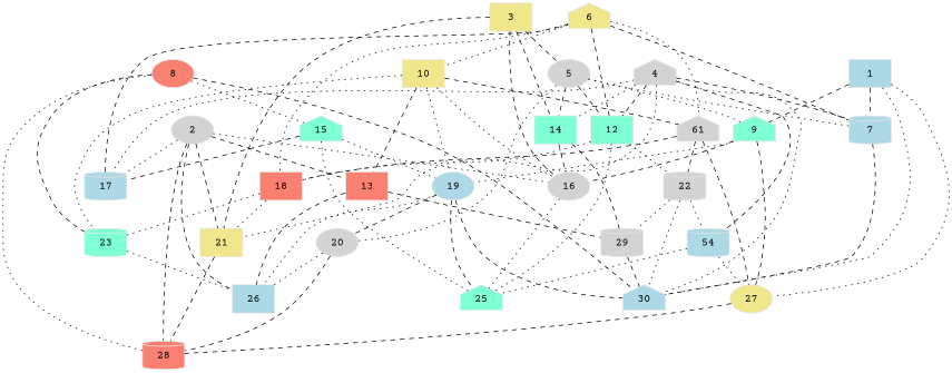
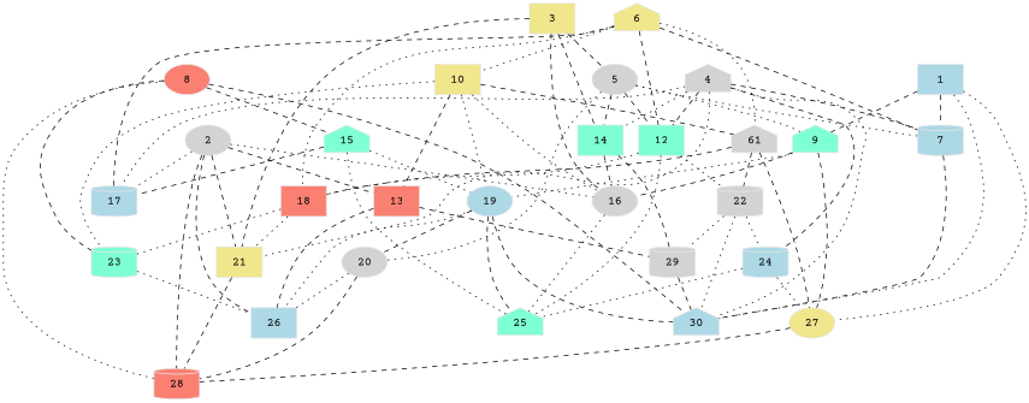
  graph {
    fontname="Courier Prime"
    node [color=gray90 fillcolor=lightgrey fontname="Courier Prime" shape=box style=filled]
    edge [fontname="Courier Prime" style=dashed weight=1.0]
    1 [fillcolor=lightblue]
    7 [fillcolor=lightblue shape=cylinder]
    9 [fillcolor=aquamarine shape=house]
    27 [fillcolor=khaki shape=ellipse]
    30 [fillcolor=lightblue shape=house]
    16 [shape=ellipse]
    19 [fillcolor=lightblue shape=ellipse]
    28 [fillcolor=salmon shape=cylinder]
    2 [shape=ellipse]
    13 [fillcolor=salmon]
    17 [fillcolor=lightblue shape=cylinder]
    21 [fillcolor=khaki]
    26 [fillcolor=lightblue]
    29 [shape=cylinder]
    25 [fillcolor=aquamarine shape=house]
    3 [fillcolor=khaki]
    5 [shape=ellipse]
    14 [fillcolor=aquamarine]
    12 [fillcolor=aquamarine]
    20 [shape=ellipse]
    4 [shape=house]
-   24 [fillcolor=lightblue shape=cylinder label=54]
+   24 [fillcolor=lightblue shape=cylinder]
    18 [fillcolor=salmon]
    22 [shape=cylinder]
    6 [fillcolor=khaki shape=house]
    10 [fillcolor=khaki]
    n27 [label=61 shape=house]
    23 [fillcolor=aquamarine shape=cylinder]
    8 [fillcolor=salmon shape=ellipse]
    15 [fillcolor=aquamarine shape=house]
    1 -- 7 [weight=2.0]
    1 -- 9 [weight=2.0]
    1 -- 27 [style=dotted]
    1 -- 30 [style=dotted]
    7 -- 30
    9 -- 27
    9 -- 16
    9 -- 19 [style=dotted]
    27 -- 28
    16 -- 25 [style=dotted]
    19 -- 30 [weight=2.0]
    19 -- 26 [style=dotted]
    19 -- 25
    19 -- 20
    2 -- 16 [style=dotted]
    2 -- 28
    2 -- 13
    2 -- 17 [style=dotted]
    2 -- 21
    2 -- 26
    13 -- 26
    13 -- 29
    21 -- 28
    29 -- 30
    3 -- 16
    3 -- 21
    3 -- 5
    3 -- 14
    5 -- 7 [style=dotted]
    5 -- 9 [style=dotted]
    5 -- 14
    5 -- 12
    5 -- 20 [style=dotted]
    14 -- 16
    14 -- 29 [weight=2.0]
    12 -- 25 [style=dotted]
    12 -- 18 [style=dotted]
    12 -- 22 [style=dotted]
    20 -- 28
    20 -- 26 [style=dotted]
    4 -- 7
    4 -- 30 [style=dotted]
    4 -- 17 [style=dotted]
    4 -- 21 [style=dotted weight=2.0]
    4 -- 14 [style=dotted]
    4 -- 12
    4 -- 24
    24 -- 27 [style=dotted]
    24 -- 25 [style=dotted]
    18 -- 21 [style=dotted]
    18 -- 23 [style=dotted weight=2.0]
    22 -- 30 [style=dotted]
    22 -- 29 [style=dotted weight=2.0]
    22 -- 24 [style=dotted]
    6 -- 7
    6 -- 17
    6 -- 12
    6 -- 18 [style=dotted]
    6 -- 10 [style=dotted]
    6 -- n27 [style=dotted]
    10 -- 16 [style=dotted]
    10 -- 19 [style=dotted]
    10 -- 13
    10 -- n27
    10 -- 23 [style=dotted]
    n27 -- 27 [weight=2.0]
    n27 -- 18
    n27 -- 22
    23 -- 26 [style=dotted weight=2.0]
    8 -- 30
    8 -- 28 [style=dotted weight=2.0]
    8 -- 23
-   8 -- 15 [style=dotted weight=2.0]
+   8 -- 15 [weight=2.0]
    15 -- 19 [style=dotted]
    15 -- 17
    15 -- 25 [style=dotted weight=2.0]
  }
